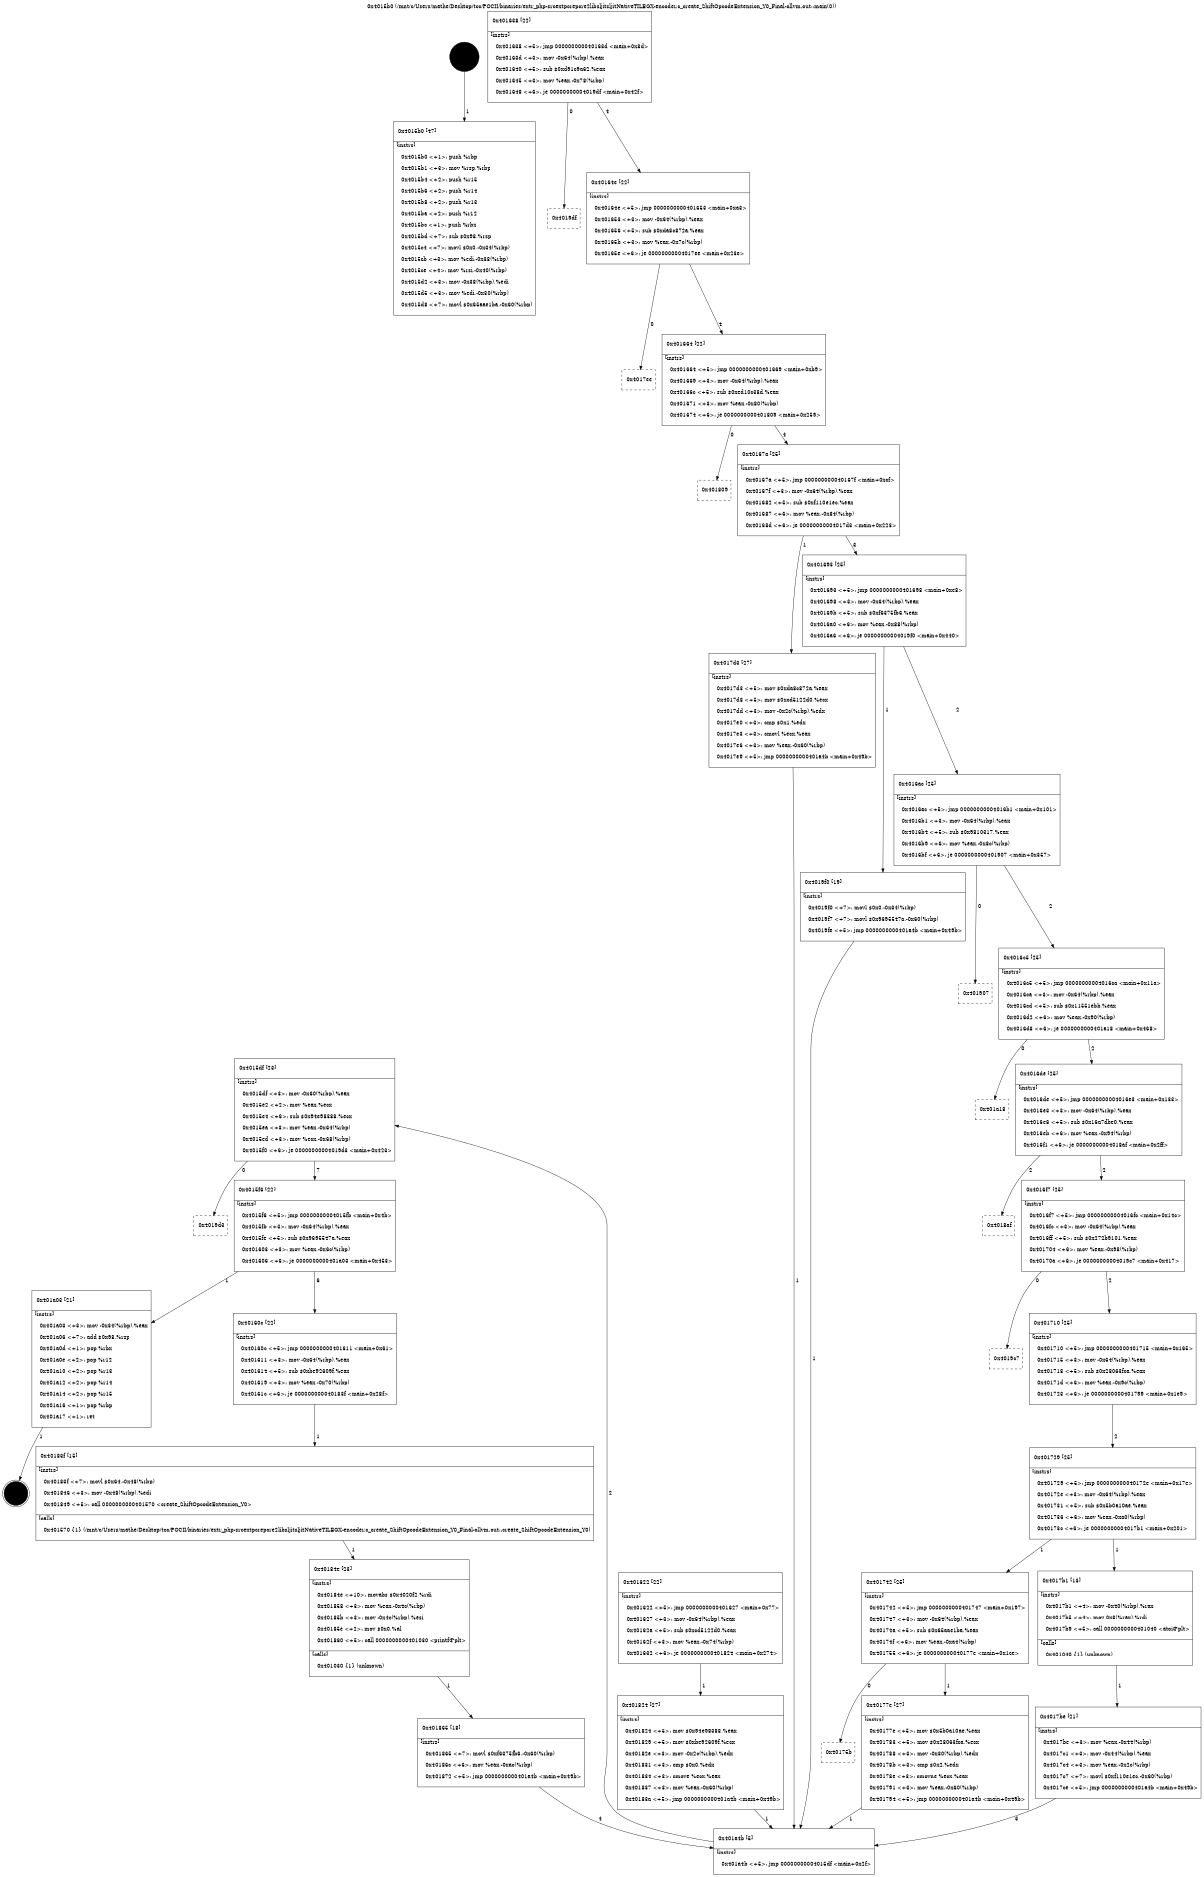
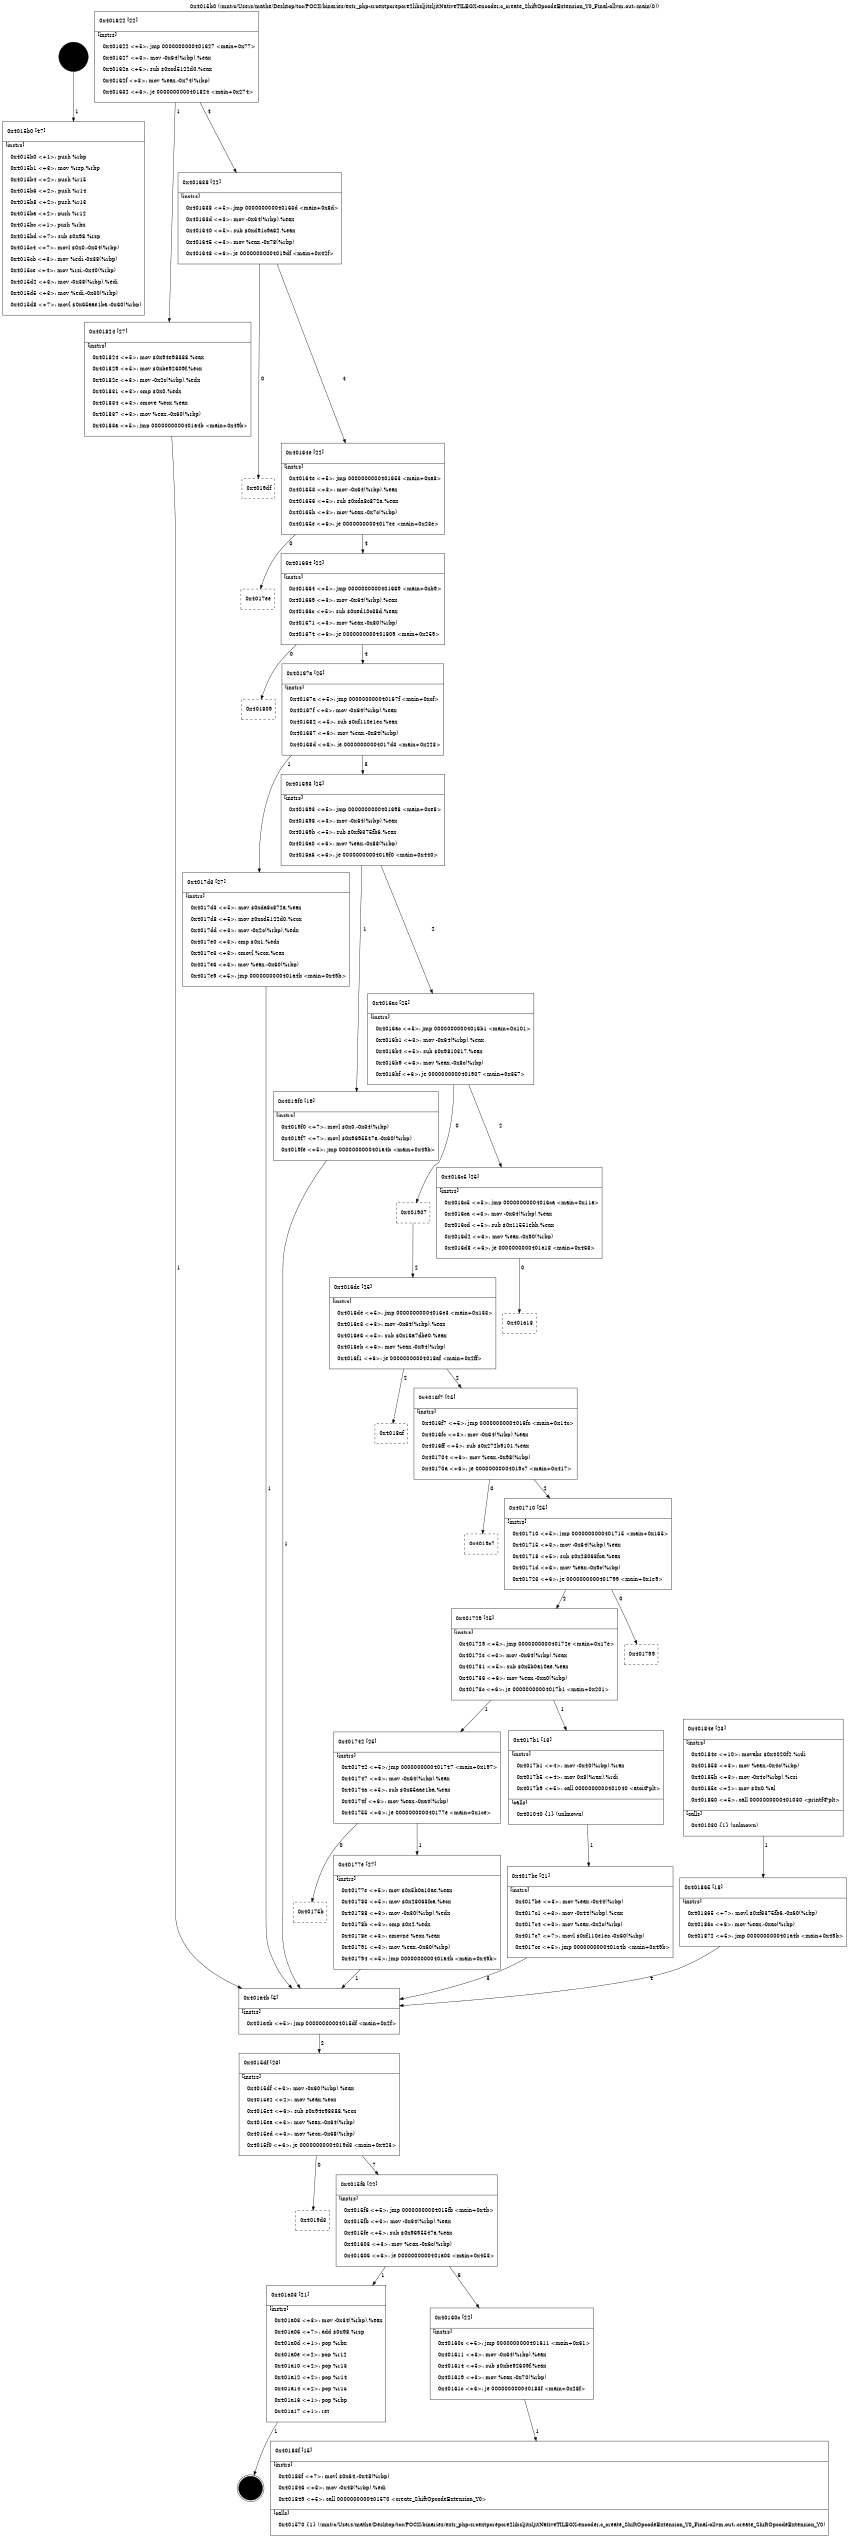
  digraph {
    label="0x4015b0 (/mnt/c/Users/mathe/Desktop/tcc/POCII/binaries/extr_php-srcextpcrepcre2libsljitsljitNativeTILEGX-encoder.c_create_ShiftOpcodeExtension_Y0_Final-ollvm.out::main(0))"
    labelloc=t
    node [shape=record]
    Entry [fillcolor=black height=0.3 shape=circle style=filled width=0.3]
    n2 [label="{\n     0x4015b0 [47]\l\n     | [instrs]\l\n     &nbsp;&nbsp;0x4015b0 \<+1\>: push %rbp\l\n     &nbsp;&nbsp;0x4015b1 \<+3\>: mov %rsp,%rbp\l\n     &nbsp;&nbsp;0x4015b4 \<+2\>: push %r15\l\n     &nbsp;&nbsp;0x4015b6 \<+2\>: push %r14\l\n     &nbsp;&nbsp;0x4015b8 \<+2\>: push %r13\l\n     &nbsp;&nbsp;0x4015ba \<+2\>: push %r12\l\n     &nbsp;&nbsp;0x4015bc \<+1\>: push %rbx\l\n     &nbsp;&nbsp;0x4015bd \<+7\>: sub $0x98,%rsp\l\n     &nbsp;&nbsp;0x4015c4 \<+7\>: movl $0x0,-0x34(%rbp)\l\n     &nbsp;&nbsp;0x4015cb \<+3\>: mov %edi,-0x38(%rbp)\l\n     &nbsp;&nbsp;0x4015ce \<+4\>: mov %rsi,-0x40(%rbp)\l\n     &nbsp;&nbsp;0x4015d2 \<+3\>: mov -0x38(%rbp),%edi\l\n     &nbsp;&nbsp;0x4015d5 \<+3\>: mov %edi,-0x30(%rbp)\l\n     &nbsp;&nbsp;0x4015d8 \<+7\>: movl $0x65aae1ba,-0x60(%rbp)\l\n  }"]
    n3 [label="{\n     0x4015df [23]\l\n     | [instrs]\l\n     &nbsp;&nbsp;0x4015df \<+3\>: mov -0x60(%rbp),%eax\l\n     &nbsp;&nbsp;0x4015e2 \<+2\>: mov %eax,%ecx\l\n     &nbsp;&nbsp;0x4015e4 \<+6\>: sub $0x94e98388,%ecx\l\n     &nbsp;&nbsp;0x4015ea \<+3\>: mov %eax,-0x64(%rbp)\l\n     &nbsp;&nbsp;0x4015ed \<+3\>: mov %ecx,-0x68(%rbp)\l\n     &nbsp;&nbsp;0x4015f0 \<+6\>: je 00000000004019d3 \<main+0x423\>\l\n  }"]
    n4 [label="{\n     0x4019d3\l\n  }" style=dashed]
    n5 [label="{\n     0x4015f6 [22]\l\n     | [instrs]\l\n     &nbsp;&nbsp;0x4015f6 \<+5\>: jmp 00000000004015fb \<main+0x4b\>\l\n     &nbsp;&nbsp;0x4015fb \<+3\>: mov -0x64(%rbp),%eax\l\n     &nbsp;&nbsp;0x4015fe \<+5\>: sub $0x9695547a,%eax\l\n     &nbsp;&nbsp;0x401603 \<+3\>: mov %eax,-0x6c(%rbp)\l\n     &nbsp;&nbsp;0x401606 \<+6\>: je 0000000000401a03 \<main+0x453\>\l\n  }"]
    n6 [label="{\n     0x401a03 [21]\l\n     | [instrs]\l\n     &nbsp;&nbsp;0x401a03 \<+3\>: mov -0x34(%rbp),%eax\l\n     &nbsp;&nbsp;0x401a06 \<+7\>: add $0x98,%rsp\l\n     &nbsp;&nbsp;0x401a0d \<+1\>: pop %rbx\l\n     &nbsp;&nbsp;0x401a0e \<+2\>: pop %r12\l\n     &nbsp;&nbsp;0x401a10 \<+2\>: pop %r13\l\n     &nbsp;&nbsp;0x401a12 \<+2\>: pop %r14\l\n     &nbsp;&nbsp;0x401a14 \<+2\>: pop %r15\l\n     &nbsp;&nbsp;0x401a16 \<+1\>: pop %rbp\l\n     &nbsp;&nbsp;0x401a17 \<+1\>: ret\l\n  }"]
    n7 [label="{\n     0x40160c [22]\l\n     | [instrs]\l\n     &nbsp;&nbsp;0x40160c \<+5\>: jmp 0000000000401611 \<main+0x61\>\l\n     &nbsp;&nbsp;0x401611 \<+3\>: mov -0x64(%rbp),%eax\l\n     &nbsp;&nbsp;0x401614 \<+5\>: sub $0xbe92609f,%eax\l\n     &nbsp;&nbsp;0x401619 \<+3\>: mov %eax,-0x70(%rbp)\l\n     &nbsp;&nbsp;0x40161c \<+6\>: je 000000000040183f \<main+0x28f\>\l\n  }"]
    Exit [fillcolor=black height=0.3 peripheries=2 shape=circle style=filled width=0.3]
    n9 [label="{\n     0x40183f [15]\l\n     | [instrs]\l\n     &nbsp;&nbsp;0x40183f \<+7\>: movl $0x64,-0x48(%rbp)\l\n     &nbsp;&nbsp;0x401846 \<+3\>: mov -0x48(%rbp),%edi\l\n     &nbsp;&nbsp;0x401849 \<+5\>: call 0000000000401570 \<create_ShiftOpcodeExtension_Y0\>\l\n     | [calls]\l\n     &nbsp;&nbsp;0x401570 \{1\} (/mnt/c/Users/mathe/Desktop/tcc/POCII/binaries/extr_php-srcextpcrepcre2libsljitsljitNativeTILEGX-encoder.c_create_ShiftOpcodeExtension_Y0_Final-ollvm.out::create_ShiftOpcodeExtension_Y0)\l\n  }"]
    n10 [label="{\n     0x40184e [23]\l\n     | [instrs]\l\n     &nbsp;&nbsp;0x40184e \<+10\>: movabs $0x4020f2,%rdi\l\n     &nbsp;&nbsp;0x401858 \<+3\>: mov %eax,-0x4c(%rbp)\l\n     &nbsp;&nbsp;0x40185b \<+3\>: mov -0x4c(%rbp),%esi\l\n     &nbsp;&nbsp;0x40185e \<+2\>: mov $0x0,%al\l\n     &nbsp;&nbsp;0x401860 \<+5\>: call 0000000000401030 \<printf@plt\>\l\n     | [calls]\l\n     &nbsp;&nbsp;0x401030 \{1\} (unknown)\l\n  }"]
    n11 [label="{\n     0x401622 [22]\l\n     | [instrs]\l\n     &nbsp;&nbsp;0x401622 \<+5\>: jmp 0000000000401627 \<main+0x77\>\l\n     &nbsp;&nbsp;0x401627 \<+3\>: mov -0x64(%rbp),%eax\l\n     &nbsp;&nbsp;0x40162a \<+5\>: sub $0xcd5122d0,%eax\l\n     &nbsp;&nbsp;0x40162f \<+3\>: mov %eax,-0x74(%rbp)\l\n     &nbsp;&nbsp;0x401632 \<+6\>: je 0000000000401824 \<main+0x274\>\l\n  }"]
    n12 [label="{\n     0x401824 [27]\l\n     | [instrs]\l\n     &nbsp;&nbsp;0x401824 \<+5\>: mov $0x94e98388,%eax\l\n     &nbsp;&nbsp;0x401829 \<+5\>: mov $0xbe92609f,%ecx\l\n     &nbsp;&nbsp;0x40182e \<+3\>: mov -0x2c(%rbp),%edx\l\n     &nbsp;&nbsp;0x401831 \<+3\>: cmp $0x0,%edx\l\n     &nbsp;&nbsp;0x401834 \<+3\>: cmove %ecx,%eax\l\n     &nbsp;&nbsp;0x401837 \<+3\>: mov %eax,-0x60(%rbp)\l\n     &nbsp;&nbsp;0x40183a \<+5\>: jmp 0000000000401a4b \<main+0x49b\>\l\n  }"]
    n13 [label="{\n     0x401638 [22]\l\n     | [instrs]\l\n     &nbsp;&nbsp;0x401638 \<+5\>: jmp 000000000040163d \<main+0x8d\>\l\n     &nbsp;&nbsp;0x40163d \<+3\>: mov -0x64(%rbp),%eax\l\n     &nbsp;&nbsp;0x401640 \<+5\>: sub $0xd91c9a62,%eax\l\n     &nbsp;&nbsp;0x401645 \<+3\>: mov %eax,-0x78(%rbp)\l\n     &nbsp;&nbsp;0x401648 \<+6\>: je 00000000004019df \<main+0x42f\>\l\n  }"]
    n14 [label="{\n     0x401865 [18]\l\n     | [instrs]\l\n     &nbsp;&nbsp;0x401865 \<+7\>: movl $0xf6375fb6,-0x60(%rbp)\l\n     &nbsp;&nbsp;0x40186c \<+6\>: mov %eax,-0xac(%rbp)\l\n     &nbsp;&nbsp;0x401872 \<+5\>: jmp 0000000000401a4b \<main+0x49b\>\l\n  }"]
    n15 [label="{\n     0x401a4b [5]\l\n     | [instrs]\l\n     &nbsp;&nbsp;0x401a4b \<+5\>: jmp 00000000004015df \<main+0x2f\>\l\n  }"]
    n16 [label="{\n     0x4019df\l\n  }" style=dashed]
    n17 [label="{\n     0x40164e [22]\l\n     | [instrs]\l\n     &nbsp;&nbsp;0x40164e \<+5\>: jmp 0000000000401653 \<main+0xa3\>\l\n     &nbsp;&nbsp;0x401653 \<+3\>: mov -0x64(%rbp),%eax\l\n     &nbsp;&nbsp;0x401656 \<+5\>: sub $0xda8c872a,%eax\l\n     &nbsp;&nbsp;0x40165b \<+3\>: mov %eax,-0x7c(%rbp)\l\n     &nbsp;&nbsp;0x40165e \<+6\>: je 00000000004017ee \<main+0x23e\>\l\n  }"]
    n18 [label="{\n     0x4017ee\l\n  }" style=dashed]
    n19 [label="{\n     0x401664 [22]\l\n     | [instrs]\l\n     &nbsp;&nbsp;0x401664 \<+5\>: jmp 0000000000401669 \<main+0xb9\>\l\n     &nbsp;&nbsp;0x401669 \<+3\>: mov -0x64(%rbp),%eax\l\n     &nbsp;&nbsp;0x40166c \<+5\>: sub $0xed10c38d,%eax\l\n     &nbsp;&nbsp;0x401671 \<+3\>: mov %eax,-0x80(%rbp)\l\n     &nbsp;&nbsp;0x401674 \<+6\>: je 0000000000401809 \<main+0x259\>\l\n  }"]
    n20 [label="{\n     0x4017be [21]\l\n     | [instrs]\l\n     &nbsp;&nbsp;0x4017be \<+3\>: mov %eax,-0x44(%rbp)\l\n     &nbsp;&nbsp;0x4017c1 \<+3\>: mov -0x44(%rbp),%eax\l\n     &nbsp;&nbsp;0x4017c4 \<+3\>: mov %eax,-0x2c(%rbp)\l\n     &nbsp;&nbsp;0x4017c7 \<+7\>: movl $0xf110e1ec,-0x60(%rbp)\l\n     &nbsp;&nbsp;0x4017ce \<+5\>: jmp 0000000000401a4b \<main+0x49b\>\l\n  }"]
    n21 [label="{\n     0x401809\l\n  }" style=dashed]
    n22 [label="{\n     0x40167a [25]\l\n     | [instrs]\l\n     &nbsp;&nbsp;0x40167a \<+5\>: jmp 000000000040167f \<main+0xcf\>\l\n     &nbsp;&nbsp;0x40167f \<+3\>: mov -0x64(%rbp),%eax\l\n     &nbsp;&nbsp;0x401682 \<+5\>: sub $0xf110e1ec,%eax\l\n     &nbsp;&nbsp;0x401687 \<+6\>: mov %eax,-0x84(%rbp)\l\n     &nbsp;&nbsp;0x40168d \<+6\>: je 00000000004017d3 \<main+0x223\>\l\n  }"]
    n23 [label="{\n     0x4017d3 [27]\l\n     | [instrs]\l\n     &nbsp;&nbsp;0x4017d3 \<+5\>: mov $0xda8c872a,%eax\l\n     &nbsp;&nbsp;0x4017d8 \<+5\>: mov $0xcd5122d0,%ecx\l\n     &nbsp;&nbsp;0x4017dd \<+3\>: mov -0x2c(%rbp),%edx\l\n     &nbsp;&nbsp;0x4017e0 \<+3\>: cmp $0x1,%edx\l\n     &nbsp;&nbsp;0x4017e3 \<+3\>: cmovl %ecx,%eax\l\n     &nbsp;&nbsp;0x4017e6 \<+3\>: mov %eax,-0x60(%rbp)\l\n     &nbsp;&nbsp;0x4017e9 \<+5\>: jmp 0000000000401a4b \<main+0x49b\>\l\n  }"]
    n24 [label="{\n     0x401693 [25]\l\n     | [instrs]\l\n     &nbsp;&nbsp;0x401693 \<+5\>: jmp 0000000000401698 \<main+0xe8\>\l\n     &nbsp;&nbsp;0x401698 \<+3\>: mov -0x64(%rbp),%eax\l\n     &nbsp;&nbsp;0x40169b \<+5\>: sub $0xf6375fb6,%eax\l\n     &nbsp;&nbsp;0x4016a0 \<+6\>: mov %eax,-0x88(%rbp)\l\n     &nbsp;&nbsp;0x4016a6 \<+6\>: je 00000000004019f0 \<main+0x440\>\l\n  }"]
    n25 [label="{\n     0x4019f0 [19]\l\n     | [instrs]\l\n     &nbsp;&nbsp;0x4019f0 \<+7\>: movl $0x0,-0x34(%rbp)\l\n     &nbsp;&nbsp;0x4019f7 \<+7\>: movl $0x9695547a,-0x60(%rbp)\l\n     &nbsp;&nbsp;0x4019fe \<+5\>: jmp 0000000000401a4b \<main+0x49b\>\l\n  }"]
    n26 [label="{\n     0x4016ac [25]\l\n     | [instrs]\l\n     &nbsp;&nbsp;0x4016ac \<+5\>: jmp 00000000004016b1 \<main+0x101\>\l\n     &nbsp;&nbsp;0x4016b1 \<+3\>: mov -0x64(%rbp),%eax\l\n     &nbsp;&nbsp;0x4016b4 \<+5\>: sub $0x9810317,%eax\l\n     &nbsp;&nbsp;0x4016b9 \<+6\>: mov %eax,-0x8c(%rbp)\l\n     &nbsp;&nbsp;0x4016bf \<+6\>: je 0000000000401907 \<main+0x357\>\l\n  }"]
    n27 [label="{\n     0x40175b\l\n  }" style=dashed]
    n28 [label="{\n     0x401907\l\n  }" style=dashed]
    n29 [label="{\n     0x4016c5 [25]\l\n     | [instrs]\l\n     &nbsp;&nbsp;0x4016c5 \<+5\>: jmp 00000000004016ca \<main+0x11a\>\l\n     &nbsp;&nbsp;0x4016ca \<+3\>: mov -0x64(%rbp),%eax\l\n     &nbsp;&nbsp;0x4016cd \<+5\>: sub $0x11551ebb,%eax\l\n     &nbsp;&nbsp;0x4016d2 \<+6\>: mov %eax,-0x90(%rbp)\l\n     &nbsp;&nbsp;0x4016d8 \<+6\>: je 0000000000401a18 \<main+0x468\>\l\n  }"]
    n30 [label="{\n     0x40177e [27]\l\n     | [instrs]\l\n     &nbsp;&nbsp;0x40177e \<+5\>: mov $0x5b0a10ae,%eax\l\n     &nbsp;&nbsp;0x401783 \<+5\>: mov $0x28063fca,%ecx\l\n     &nbsp;&nbsp;0x401788 \<+3\>: mov -0x30(%rbp),%edx\l\n     &nbsp;&nbsp;0x40178b \<+3\>: cmp $0x2,%edx\l\n     &nbsp;&nbsp;0x40178e \<+3\>: cmovne %ecx,%eax\l\n     &nbsp;&nbsp;0x401791 \<+3\>: mov %eax,-0x60(%rbp)\l\n     &nbsp;&nbsp;0x401794 \<+5\>: jmp 0000000000401a4b \<main+0x49b\>\l\n  }"]
    n31 [label="{\n     0x401a18\l\n  }" style=dashed]
    n32 [label="{\n     0x4016de [25]\l\n     | [instrs]\l\n     &nbsp;&nbsp;0x4016de \<+5\>: jmp 00000000004016e3 \<main+0x133\>\l\n     &nbsp;&nbsp;0x4016e3 \<+3\>: mov -0x64(%rbp),%eax\l\n     &nbsp;&nbsp;0x4016e6 \<+5\>: sub $0x16a7dbe0,%eax\l\n     &nbsp;&nbsp;0x4016eb \<+6\>: mov %eax,-0x94(%rbp)\l\n     &nbsp;&nbsp;0x4016f1 \<+6\>: je 00000000004018af \<main+0x2ff\>\l\n  }"]
    n33 [label="{\n     0x401742 [25]\l\n     | [instrs]\l\n     &nbsp;&nbsp;0x401742 \<+5\>: jmp 0000000000401747 \<main+0x197\>\l\n     &nbsp;&nbsp;0x401747 \<+3\>: mov -0x64(%rbp),%eax\l\n     &nbsp;&nbsp;0x40174a \<+5\>: sub $0x65aae1ba,%eax\l\n     &nbsp;&nbsp;0x40174f \<+6\>: mov %eax,-0xa4(%rbp)\l\n     &nbsp;&nbsp;0x401755 \<+6\>: je 000000000040177e \<main+0x1ce\>\l\n  }"]
    n34 [label="{\n     0x4018af\l\n  }" style=dashed]
    n35 [label="{\n     0x4016f7 [25]\l\n     | [instrs]\l\n     &nbsp;&nbsp;0x4016f7 \<+5\>: jmp 00000000004016fc \<main+0x14c\>\l\n     &nbsp;&nbsp;0x4016fc \<+3\>: mov -0x64(%rbp),%eax\l\n     &nbsp;&nbsp;0x4016ff \<+5\>: sub $0x272b9101,%eax\l\n     &nbsp;&nbsp;0x401704 \<+6\>: mov %eax,-0x98(%rbp)\l\n     &nbsp;&nbsp;0x40170a \<+6\>: je 00000000004019c7 \<main+0x417\>\l\n  }"]
    n36 [label="{\n     0x4017b1 [13]\l\n     | [instrs]\l\n     &nbsp;&nbsp;0x4017b1 \<+4\>: mov -0x40(%rbp),%rax\l\n     &nbsp;&nbsp;0x4017b5 \<+4\>: mov 0x8(%rax),%rdi\l\n     &nbsp;&nbsp;0x4017b9 \<+5\>: call 0000000000401040 \<atoi@plt\>\l\n     | [calls]\l\n     &nbsp;&nbsp;0x401040 \{1\} (unknown)\l\n  }"]
    n37 [label="{\n     0x4019c7\l\n  }" style=dashed]
    n38 [label="{\n     0x401710 [25]\l\n     | [instrs]\l\n     &nbsp;&nbsp;0x401710 \<+5\>: jmp 0000000000401715 \<main+0x165\>\l\n     &nbsp;&nbsp;0x401715 \<+3\>: mov -0x64(%rbp),%eax\l\n     &nbsp;&nbsp;0x401718 \<+5\>: sub $0x28063fca,%eax\l\n     &nbsp;&nbsp;0x40171d \<+6\>: mov %eax,-0x9c(%rbp)\l\n     &nbsp;&nbsp;0x401723 \<+6\>: je 0000000000401799 \<main+0x1e9\>\l\n  }"]
    n39 [label="{\n     0x401729 [25]\l\n     | [instrs]\l\n     &nbsp;&nbsp;0x401729 \<+5\>: jmp 000000000040172e \<main+0x17e\>\l\n     &nbsp;&nbsp;0x40172e \<+3\>: mov -0x64(%rbp),%eax\l\n     &nbsp;&nbsp;0x401731 \<+5\>: sub $0x5b0a10ae,%eax\l\n     &nbsp;&nbsp;0x401736 \<+6\>: mov %eax,-0xa0(%rbp)\l\n     &nbsp;&nbsp;0x40173c \<+6\>: je 00000000004017b1 \<main+0x201\>\l\n  }"]
+   n40 [label="{\n     0x401799\l\n  }" style=dashed]
    Entry -> n2 [label=" 1"]
    n3 -> n4 [label=" 0"]
    n3 -> n5 [label=" 7"]
    n5 -> n6 [label=" 1"]
    n5 -> n7 [label=" 6"]
    n6 -> Exit [label=" 1"]
    n7 -> n9 [label=" 1"]
-   n9 -> n10 [label=" 1"]
    n10 -> n14 [label=" 1"]
    n11 -> n12 [label=" 1"]
+   n11 -> n13 [label=" 4"]
    n12 -> n15 [label=" 1"]
    n13 -> n16 [label=" 0"]
    n13 -> n17 [label=" 4"]
    n14 -> n15 [label=" 4"]
    n15 -> n3 [label=" 2"]
    n17 -> n18 [label=" 0"]
    n17 -> n19 [label=" 4"]
    n19 -> n21 [label=" 0"]
    n19 -> n22 [label=" 4"]
    n20 -> n15 [label=" 3"]
    n22 -> n23 [label=" 1"]
    n22 -> n24 [label=" 3"]
    n23 -> n15 [label=" 1"]
    n24 -> n25 [label=" 1"]
    n24 -> n26 [label=" 2"]
    n25 -> n15 [label=" 1"]
    n26 -> n28 [label=" 0"]
    n26 -> n29 [label=" 2"]
    n29 -> n31 [label=" 0"]
-   n29 -> n32 [label=" 2"]
+   n28 -> n32 [label=" 2"]
    n30 -> n15 [label=" 1"]
    n32 -> n34 [label=" 2"]
    n32 -> n35 [label=" 2"]
    n33 -> n27 [label=" 0"]
    n33 -> n30 [label=" 1"]
    n35 -> n37 [label=" 0"]
    n35 -> n38 [label=" 2"]
    n36 -> n20 [label=" 1"]
    n38 -> n39 [label=" 2"]
+   n38 -> n40 [label=" 0"]
    n39 -> n33 [label=" 1"]
    n39 -> n36 [label=" 1"]
  }
